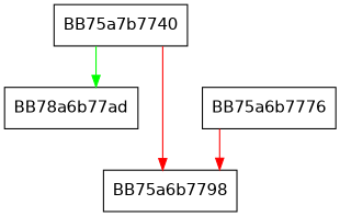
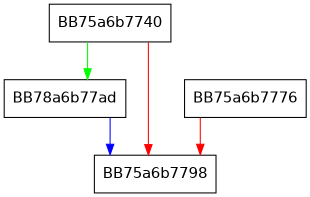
  digraph {
    fontname="DejaVu Sans"
    splines=ortho
    node [fontname="DejaVu Sans" shape=box]
    edge [color=red fontname="DejaVu Sans"]
    n1 [label=BB78a6b77ad]
-   BB75a6b7740 [label=BB75a7b7740]
+   BB75a6b7740
    BB75a6b7798
    BB75a6b7776
+   n1 -> BB75a6b7798 [color=blue]
    BB75a6b7740 -> n1 [color=green]
    BB75a6b7740 -> BB75a6b7798
    BB75a6b7776 -> BB75a6b7798
  }
